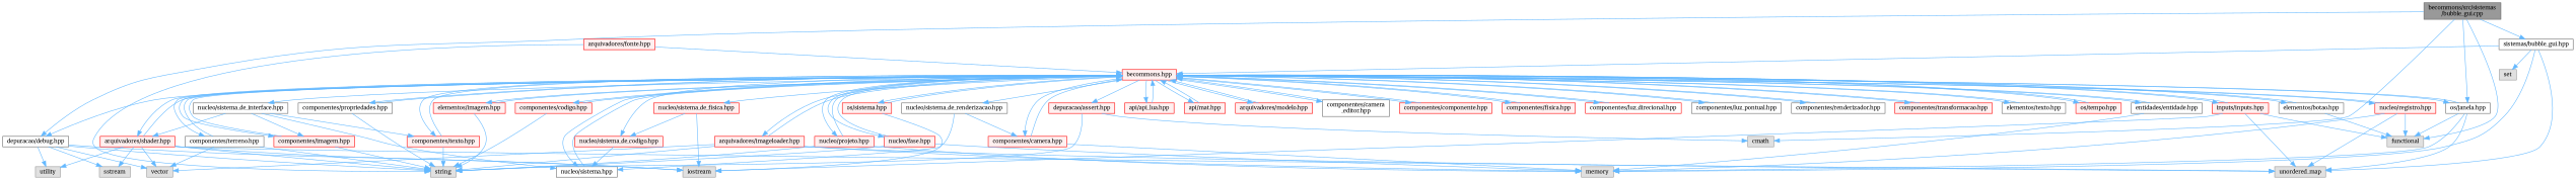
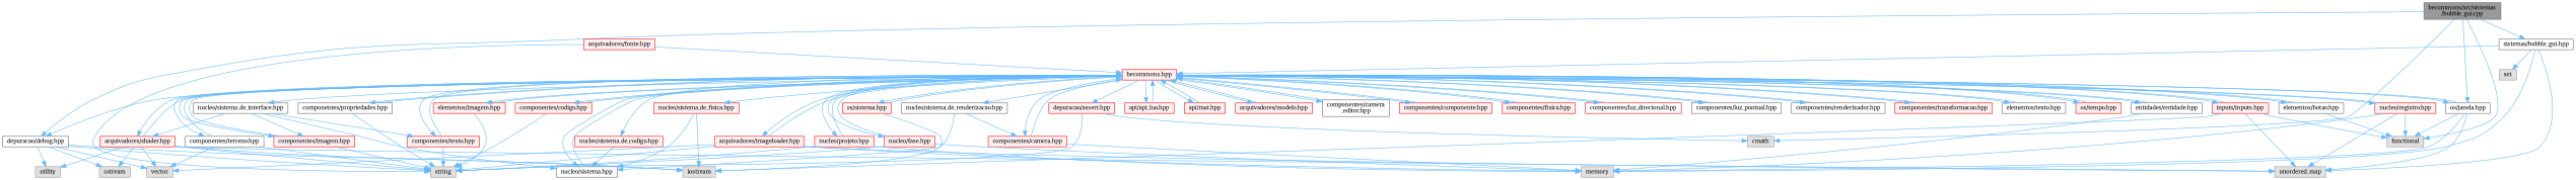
  digraph {
    fontname=Merriweather
    node [color=red fillcolor="#FFF0F0" fontname=Merriweather fontsize=10 shape=box style=filled]
    edge [color=steelblue1 fontname=Merriweather fontsize=10 labelfontname=Helvetica labelfontsize=10 style=solid]
    n1 [color=gray40 fillcolor=grey60 fontcolor=black height=0.2 label="becommons/src/sistemas\l/bubble_gui.cpp" width=0.4]
    n2 [color=grey40 fillcolor=white height=0.2 label="sistemas/bubble_gui.hpp" width=0.4]
    n3 [color=grey40 fillcolor=white height=0.2 label="depuracao/debug.hpp" width=0.4]
    n4 [color=grey60 fillcolor="#E0E0E0" height=0.2 label=cmath width=0.4]
    n5 [color=grey60 fillcolor="#E0E0E0" height=0.2 label=functional width=0.4]
    n6 [color=grey40 fillcolor=white height=0.2 label="os/janela.hpp" width=0.4]
    n7 [color=grey60 fillcolor="#E0E0E0" height=0.2 label=unordered_map width=0.4]
    n8 [color=grey60 fillcolor="#E0E0E0" height=0.2 label=memory width=0.4]
    n9 [color=grey60 fillcolor="#E0E0E0" height=0.2 label=set width=0.4]
    n10 [height=0.2 label="becommons.hpp" width=0.4]
    n11 [color=grey60 fillcolor="#E0E0E0" height=0.2 label=string width=0.4]
    n12 [color=grey60 fillcolor="#E0E0E0" height=0.2 label=vector width=0.4]
    n13 [color=grey60 fillcolor="#E0E0E0" height=0.2 label=sstream width=0.4]
    n14 [color=grey60 fillcolor="#E0E0E0" height=0.2 label=iostream width=0.4]
    n15 [color=grey60 fillcolor="#E0E0E0" height=0.2 label=utility width=0.4]
    n16 [height=0.2 label="api/api_lua.hpp" width=0.4]
    n17 [height=0.2 label="api/mat.hpp" width=0.4]
    n18 [height=0.2 label="arquivadores/imageloader.hpp" width=0.4]
    n19 [height=0.2 label="arquivadores/modelo.hpp" width=0.4]
    n20 [height=0.2 label="arquivadores/shader.hpp" width=0.4]
    n21 [height=0.2 label="componentes/camera.hpp" width=0.4]
    n22 [color=grey40 fillcolor=white height=0.2 label="componentes/camera\l_editor.hpp" width=0.4]
    n23 [height=0.2 label="componentes/codigo.hpp" width=0.4]
    n24 [height=0.2 label="componentes/componente.hpp" width=0.4]
    n25 [height=0.2 label="componentes/fisica.hpp" width=0.4]
    n26 [height=0.2 label="componentes/imagem.hpp" width=0.4]
    n27 [fillcolor=white height=0.2 label="componentes/luz_direcional.hpp" width=0.4]
    n28 [color=grey40 fillcolor=white height=0.2 label="componentes/luz_pontual.hpp" width=0.4]
    n29 [color=grey40 fillcolor=white height=0.2 label="componentes/propriedades.hpp" width=0.4]
    n30 [color=grey40 fillcolor=white height=0.2 label="componentes/renderizador.hpp" width=0.4]
    n31 [color=grey40 fillcolor=white height=0.2 label="componentes/terreno.hpp" width=0.4]
    n32 [height=0.2 label="componentes/texto.hpp" width=0.4]
    n33 [height=0.2 label="componentes/transformacao.hpp" width=0.4]
    n34 [height=0.2 label="depuracao/assert.hpp" width=0.4]
    n35 [color=grey40 fillcolor=white height=0.2 label="elementos/botao.hpp" width=0.4]
    n36 [height=0.2 label="elementos/imagem.hpp" width=0.4]
    n37 [color=grey40 fillcolor=white height=0.2 label="elementos/texto.hpp" width=0.4]
    n38 [color=grey40 fillcolor=white height=0.2 label="entidades/entidade.hpp" width=0.4]
    n39 [height=0.2 label="inputs/inputs.hpp" width=0.4]
    n40 [height=0.2 label="nucleo/fase.hpp" width=0.4]
    n41 [height=0.2 label="nucleo/projeto.hpp" width=0.4]
    n42 [height=0.2 label="nucleo/registro.hpp" width=0.4]
    n43 [color=grey40 fillcolor=white height=0.2 label="nucleo/sistema.hpp" width=0.4]
    n44 [height=0.2 label="nucleo/sistema_de_codigo.hpp" width=0.4]
    n45 [height=0.2 label="nucleo/sistema_de_fisica.hpp" width=0.4]
    n46 [color=grey40 fillcolor=white height=0.2 label="nucleo/sistema_de_interface.hpp" width=0.4]
    n47 [color=grey40 fillcolor=white height=0.2 label="nucleo/sistema_de_renderizacao.hpp" width=0.4]
    n48 [height=0.2 label="os/sistema.hpp" width=0.4]
    n49 [height=0.2 label="os/tempo.hpp" width=0.4]
    n50 [height=0.2 label="arquivadores/fonte.hpp" width=0.4]
    n1 -> n2
    n1 -> n3
    n1 -> n4
    n1 -> n5
    n1 -> n6
    n2 -> n7
    n2 -> n8
    n2 -> n9
    n2 -> n10
    n3 -> n11
    n3 -> n12
    n3 -> n13
    n3 -> n14
    n3 -> n15
    n6 -> n5
    n6 -> n7
    n6 -> n8
    n6 -> n10
    n10 -> n3
    n10 -> n6
    n10 -> n16
    n10 -> n17
    n10 -> n18
    n10 -> n19
    n10 -> n20
    n10 -> n21
    n10 -> n22
    n10 -> n23
    n10 -> n24
    n10 -> n25
    n10 -> n26
    n10 -> n27
    n10 -> n28
    n10 -> n29
    n10 -> n30
    n10 -> n31
    n10 -> n32
    n10 -> n33
    n10 -> n34
    n10 -> n35
    n10 -> n36
    n10 -> n37
    n10 -> n38
    n10 -> n39
    n10 -> n40
    n10 -> n41
    n10 -> n42
    n10 -> n43
    n10 -> n44
    n10 -> n45
    n10 -> n46
    n10 -> n47
    n10 -> n48
    n10 -> n49
    n16 -> n10
    n17 -> n10
    n18 -> n7
    n18 -> n8
    n18 -> n10
    n18 -> n11
    n18 -> n12
    n19 -> n10
    n20 -> n7
    n20 -> n10
    n20 -> n11
    n20 -> n12
    n20 -> n13
    n20 -> n14
    n20 -> n15
    n21 -> n8
    n21 -> n10
    n22 -> n10
    n23 -> n10
    n23 -> n11
    n24 -> n10
    n25 -> n10
    n26 -> n10
    n26 -> n11
    n27 -> n10
    n28 -> n10
    n29 -> n10
    n29 -> n11
    n30 -> n10
    n31 -> n10
    n31 -> n11
    n31 -> n12
    n32 -> n10
    n32 -> n11
    n33 -> n10
    n34 -> n4
    n34 -> n11
    n35 -> n5
    n35 -> n10
    n36 -> n10
    n36 -> n11
    n37 -> n10
    n38 -> n8
    n38 -> n10
    n39 -> n5
    n39 -> n7
    n39 -> n10
    n39 -> n14
    n40 -> n8
    n40 -> n10
    n40 -> n11
    n41 -> n8
    n41 -> n10
    n41 -> n11
    n42 -> n5
    n42 -> n7
    n42 -> n8
    n42 -> n10
    n43 -> n10
    n44 -> n43
    n45 -> n14
-   n45 -> n44
+   n45 -> n43
    n46 -> n20
    n46 -> n26
    n46 -> n32
    n46 -> n43
    n47 -> n21
    n47 -> n43
    n48 -> n10
    n48 -> n14
    n49 -> n10
    n50 -> n10
    n50 -> n11
  }
